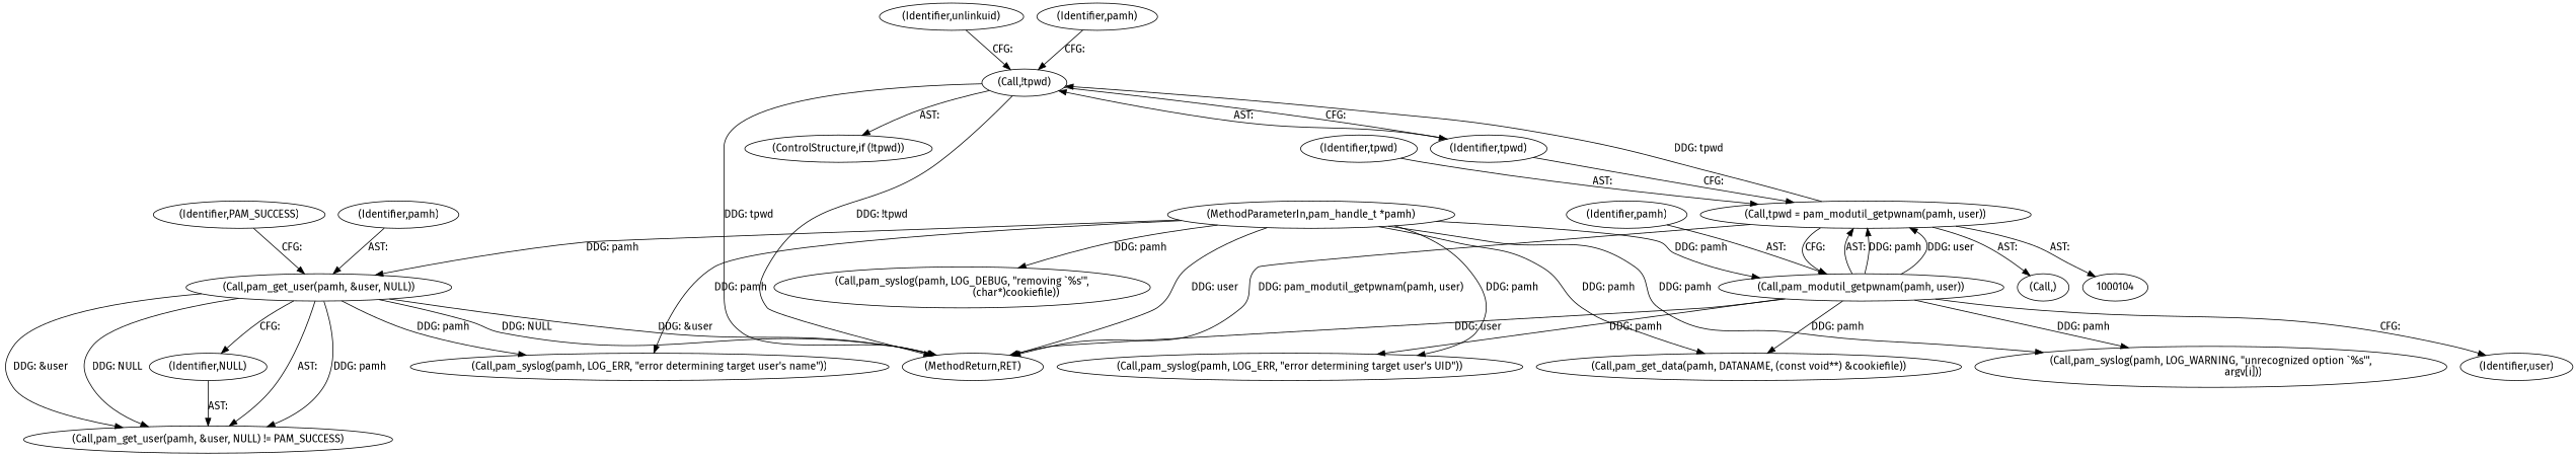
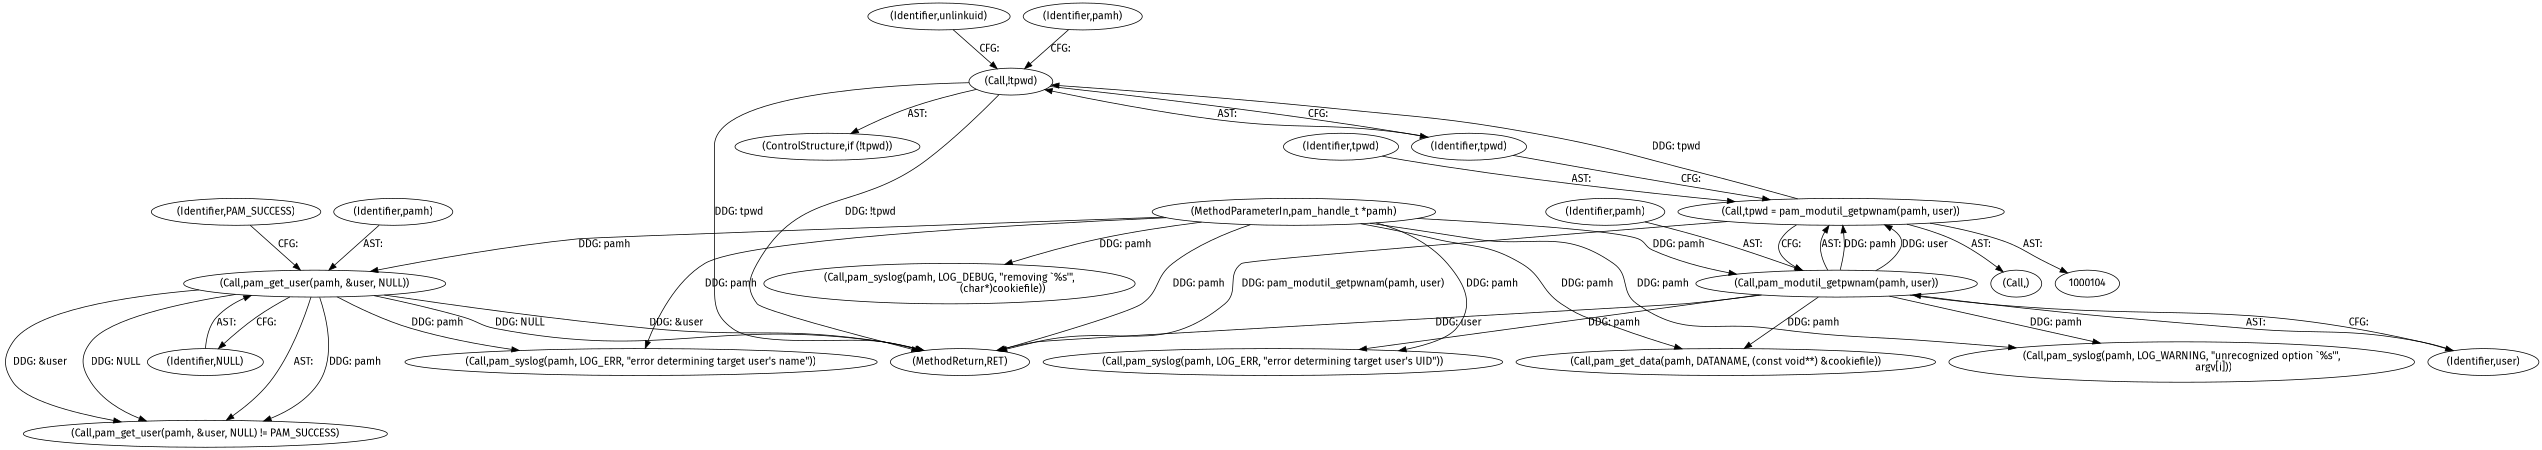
  digraph {
    fontname="Fira Sans"
    node [fontname="Fira Sans"]
    edge [fontname="Fira Sans"]
    n1 [label="(Call,!tpwd)"]
    n2 [label="(ControlStructure,if (!tpwd))"]
    n3 [label="(MethodReturn,RET)"]
    n4 [label="(Identifier,tpwd)"]
    n5 [label="(Call,tpwd = pam_modutil_getpwnam(pamh, user))"]
    n6 [label="(Call,pam_modutil_getpwnam(pamh, user))"]
    n7 [label="(Call,)"]
    1000104
    n9 [label="(Call,pam_get_data(pamh, DATANAME, (const void**) &cookiefile))"]
    n10 [label="(Identifier,user)"]
    n11 [label="(Call,pam_syslog(pamh, LOG_WARNING, \"unrecognized option `%s'\",\n                       argv[i]))"]
    n12 [label="(Call,pam_syslog(pamh, LOG_ERR, \"error determining target user's UID\"))"]
    n13 [label="(Call,pam_get_user(pamh, &user, NULL))"]
    n14 [label="(Call,pam_get_user(pamh, &user, NULL) != PAM_SUCCESS)"]
    n15 [label="(Identifier,NULL)"]
    n16 [label="(Call,pam_syslog(pamh, LOG_ERR, \"error determining target user's name\"))"]
    n17 [label="(MethodParameterIn,pam_handle_t *pamh)"]
    n18 [label="(Call,pam_syslog(pamh, LOG_DEBUG, \"removing `%s'\",\n                                      (char*)cookiefile))"]
    n19 [label="(Identifier,pamh)"]
    n20 [label="(Identifier,unlinkuid)"]
    n21 [label="(Identifier,PAM_SUCCESS)"]
    n22 [label="(Identifier,pamh)"]
    n23 [label="(Identifier,tpwd)"]
    n24 [label="(Identifier,pamh)"]
    n1 -> n2 [label="AST: "]
    n1 -> n3 [label="DDG: tpwd"]
    n1 -> n3 [label="DDG: !tpwd"]
    n1 -> n4 [label="CFG: "]
    n4 -> n1 [label="AST: "]
    n4 -> n5 [label="CFG: "]
    n5 -> n1 [label="DDG: tpwd"]
    n5 -> n3 [label="DDG: pam_modutil_getpwnam(pamh, user)"]
    n5 -> n6 [label="CFG: "]
    n5 -> n7 [label="AST: "]
    n5 -> 1000104 [label="AST: "]
    n6 -> n3 [label="DDG: user"]
    n6 -> n5 [label="AST: "]
    n6 -> n5 [label="DDG: pamh"]
    n6 -> n5 [label="DDG: user"]
    n6 -> n9 [label="DDG: pamh"]
    n6 -> n10 [label="CFG: "]
    n6 -> n11 [label="DDG: pamh"]
    n6 -> n12 [label="DDG: pamh"]
+   n10 -> n6 [label="AST: "]
    n13 -> n3 [label="DDG: &user"]
    n13 -> n3 [label="DDG: NULL"]
    n13 -> n14 [label="AST: "]
    n13 -> n14 [label="DDG: pamh"]
    n13 -> n14 [label="DDG: &user"]
    n13 -> n14 [label="DDG: NULL"]
    n13 -> n15 [label="CFG: "]
    n13 -> n16 [label="DDG: pamh"]
-   n15 -> n14 [label="AST: "]
-   n17 -> n3 [label="DDG: user"]
+   n15 -> n13 [label="AST: "]
+   n17 -> n3 [label="DDG: pamh"]
    n17 -> n6 [label="DDG: pamh"]
    n17 -> n9 [label="DDG: pamh"]
    n17 -> n11 [label="DDG: pamh"]
    n17 -> n12 [label="DDG: pamh"]
    n17 -> n13 [label="DDG: pamh"]
    n17 -> n16 [label="DDG: pamh"]
    n17 -> n18 [label="DDG: pamh"]
    n19 -> n13 [label="AST: "]
    n20 -> n1 [label="CFG: "]
    n21 -> n13 [label="CFG: "]
    n22 -> n6 [label="AST: "]
    n23 -> n5 [label="AST: "]
    n24 -> n1 [label="CFG: "]
  }
